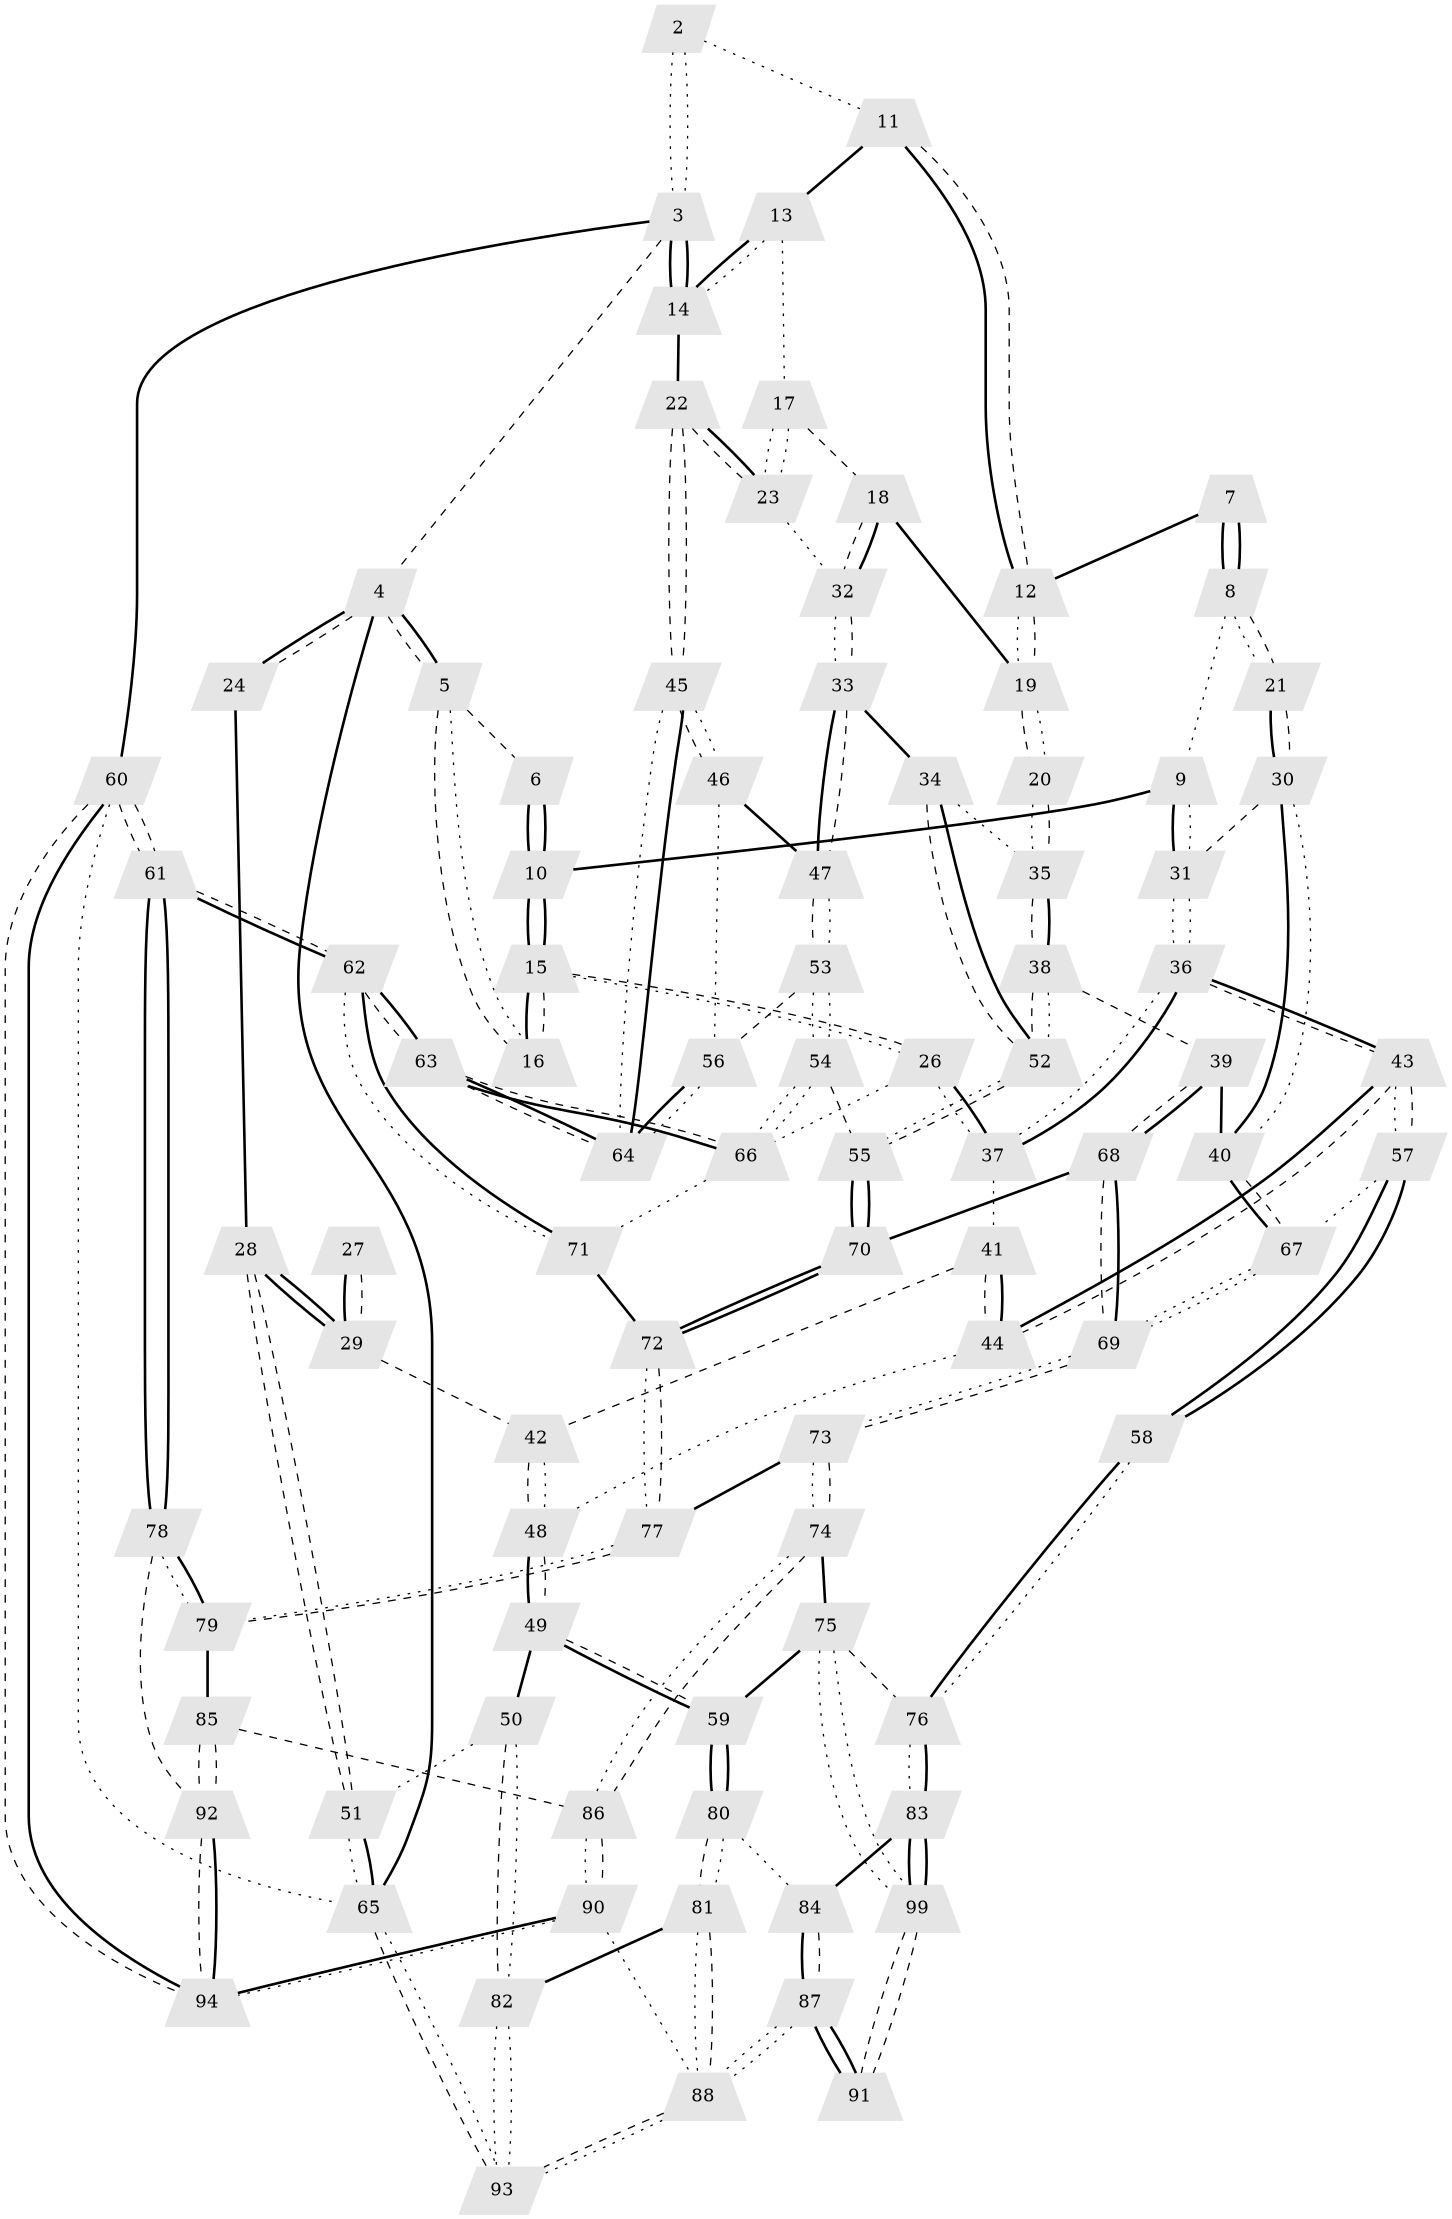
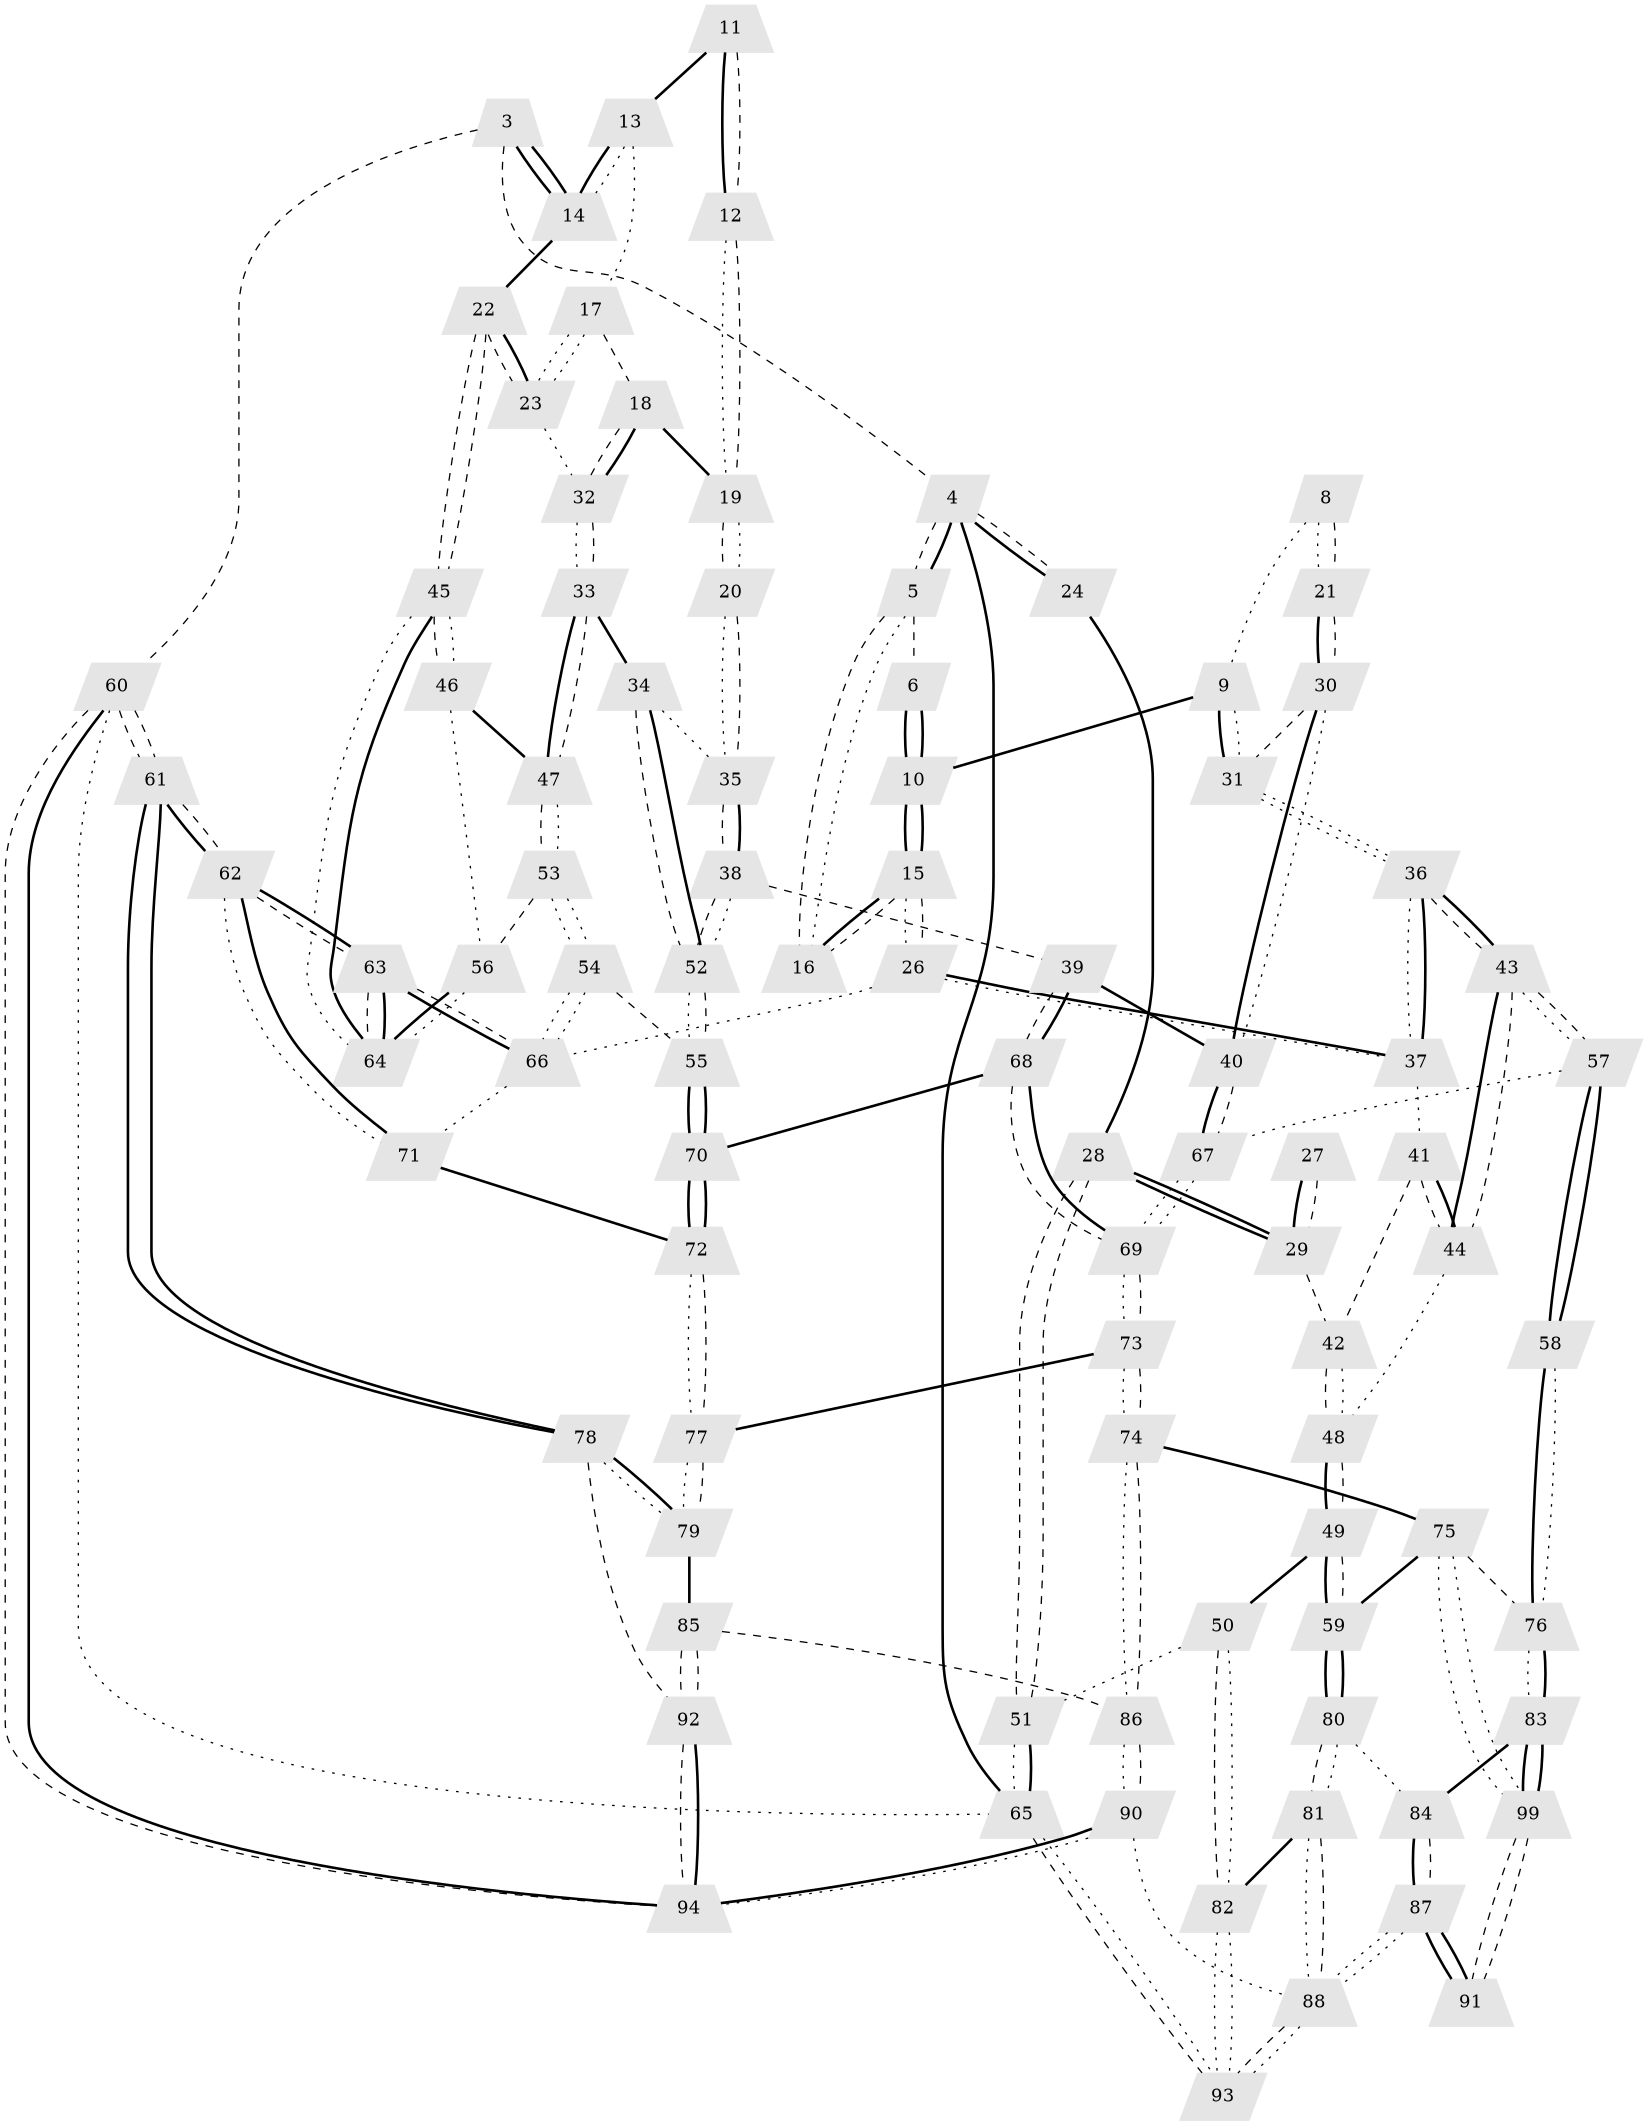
  graph {
    node [color=gray90 shape=parallelogram style=filled]
    edge [style=bold]
    3 [shape=trapezium]
-   2
    11 [shape=trapezium]
-   7 [shape=trapezium]
    8
    12 [shape=trapezium]
    4
    14 [shape=trapezium]
    60
    13 [shape=trapezium]
    5
    24
    65 [shape=trapezium]
    22 [shape=trapezium]
    61 [shape=trapezium]
    94 [shape=trapezium]
    6
    16 [shape=trapezium]
    28 [shape=trapezium]
    93
    10
    15 [shape=trapezium]
    9 [shape=trapezium]
    21
    19 [shape=trapezium]
    31
    30
    36
    26
    17 [shape=trapezium]
    20
    18 [shape=trapezium]
    23
    45
    37 [shape=trapezium]
    66 [shape=trapezium]
    32
    33
    35
    38 [shape=trapezium]
    40
    46
    64
    29
    51
    27 [shape=trapezium]
    41 [shape=trapezium]
    42 [shape=trapezium]
    48
    67
    43 [shape=trapezium]
    34 [shape=trapezium]
    47 [shape=trapezium]
    52 [shape=trapezium]
    53 [shape=trapezium]
    55 [shape=trapezium]
    39
    44 [shape=trapezium]
    57
    68
    70 [shape=trapezium]
    69
    49
    58
    56 [shape=trapezium]
    54 [shape=trapezium]
    50
    59
    82
    80
    71
    72 [shape=trapezium]
    76 [shape=trapezium]
    83
    81 [shape=trapezium]
    84 [shape=trapezium]
    62
    78
    63 [shape=trapezium]
    79
    92 [shape=trapezium]
    73
    77
    74
    75
    86 [shape=trapezium]
    n87 [label=99 shape=trapezium]
    90
    91 [shape=trapezium]
    85
    88 [shape=trapezium]
    87
    3 -- 4 [style=dashed]
    3 -- 14
    3 -- 14
-   3 -- 60
-   2 -- 3 [style=dotted]
-   2 -- 3 [style=dotted]
-   2 -- 11 [style=dotted]
+   3 -- 60 [style=dashed]
    11 -- 12
    11 -- 12 [style=dashed]
    11 -- 13
-   7 -- 8
-   7 -- 8
-   7 -- 12
    8 -- 9 [style=dotted]
    8 -- 21 [style=dotted]
    8 -- 21 [style=dashed]
    12 -- 19 [style=dotted]
    12 -- 19 [style=dashed]
    4 -- 5 [style=dashed]
    4 -- 5
    4 -- 24
    4 -- 24 [style=dashed]
    4 -- 65
    14 -- 22
    60 -- 65 [style=dotted]
    60 -- 61 [style=dashed]
    60 -- 61 [style=dashed]
    60 -- 94 [style=dashed]
    60 -- 94
    13 -- 14
    13 -- 14 [style=dotted]
    13 -- 17 [style=dotted]
    5 -- 6 [style=dashed]
    5 -- 16 [style=dashed]
    5 -- 16 [style=dotted]
    24 -- 28
    65 -- 93 [style=dashed]
    65 -- 93 [style=dotted]
    22 -- 23 [style=dashed]
    22 -- 23
    22 -- 45 [style=dashed]
    22 -- 45 [style=dashed]
    61 -- 62
    61 -- 62 [style=dashed]
    61 -- 78
    61 -- 78
    6 -- 10
    6 -- 10
    28 -- 29
    28 -- 29
    28 -- 51 [style=dashed]
    28 -- 51 [style=dashed]
    10 -- 15
    10 -- 15
    15 -- 16
    15 -- 16 [style=dashed]
    15 -- 26 [style=dotted]
    15 -- 26 [style=dashed]
    9 -- 10
    9 -- 31
    9 -- 31 [style=dotted]
    21 -- 30
    21 -- 30 [style=dashed]
    19 -- 20 [style=dashed]
    19 -- 20 [style=dotted]
    31 -- 36 [style=dotted]
    31 -- 36 [style=dotted]
    30 -- 31 [style=dashed]
    30 -- 40
    30 -- 40 [style=dotted]
    36 -- 37 [style=dotted]
    36 -- 37
    36 -- 43 [style=dashed]
    36 -- 43
    26 -- 37 [style=dotted]
    26 -- 37
    26 -- 66 [style=dotted]
    17 -- 18 [style=dashed]
    17 -- 23 [style=dotted]
    17 -- 23 [style=dotted]
    20 -- 35 [style=dotted]
    20 -- 35 [style=dashed]
    18 -- 19
    18 -- 32 [style=dashed]
    18 -- 32
    23 -- 32 [style=dotted]
    45 -- 46 [style=dashed]
    45 -- 46 [style=dotted]
    45 -- 64 [style=dotted]
    45 -- 64
    37 -- 41 [style=dotted]
    66 -- 71 [style=dotted]
    32 -- 33 [style=dotted]
    32 -- 33 [style=dashed]
    33 -- 34
    33 -- 47
    33 -- 47 [style=dashed]
    35 -- 38 [style=dashed]
    35 -- 38
    38 -- 52 [style=dashed]
    38 -- 52 [style=dotted]
    38 -- 39 [style=dashed]
    40 -- 67
    40 -- 67 [style=dashed]
    46 -- 47
    46 -- 56 [style=dotted]
    29 -- 42 [style=dashed]
    51 -- 65 [style=dotted]
    51 -- 65
    27 -- 29
    27 -- 29 [style=dashed]
    41 -- 42 [style=dashed]
    41 -- 44 [style=dashed]
    41 -- 44
    42 -- 48 [style=dashed]
    42 -- 48 [style=dotted]
    48 -- 49
    48 -- 49 [style=dashed]
    67 -- 69 [style=dotted]
    67 -- 69 [style=dotted]
    43 -- 44
    43 -- 44 [style=dashed]
    43 -- 57 [style=dotted]
    43 -- 57 [style=dashed]
    34 -- 35 [style=dotted]
    34 -- 52 [style=dashed]
    34 -- 52
    47 -- 53 [style=dashed]
    47 -- 53 [style=dotted]
    52 -- 55 [style=dotted]
    52 -- 55 [style=dashed]
    53 -- 56 [style=dashed]
    53 -- 54 [style=dotted]
    53 -- 54 [style=dotted]
    55 -- 70
    55 -- 70
    39 -- 40
    39 -- 68 [style=dashed]
    39 -- 68
    44 -- 48 [style=dotted]
    57 -- 67 [style=dotted]
    57 -- 58
    57 -- 58
    68 -- 70
    68 -- 69 [style=dashed]
    68 -- 69
    70 -- 72
    70 -- 72
    69 -- 73 [style=dotted]
    69 -- 73 [style=dashed]
    49 -- 50
    49 -- 59
    49 -- 59 [style=dashed]
    58 -- 76
    58 -- 76 [style=dotted]
    56 -- 64
    56 -- 64 [style=dotted]
    54 -- 66 [style=dotted]
    54 -- 66 [style=dotted]
    54 -- 55 [style=dashed]
    50 -- 51 [style=dotted]
    50 -- 82 [style=dashed]
    50 -- 82 [style=dotted]
    59 -- 80
    59 -- 80
    82 -- 93 [style=dotted]
    82 -- 93 [style=dotted]
    80 -- 81 [style=dashed]
    80 -- 81 [style=dotted]
    80 -- 84 [style=dotted]
    71 -- 72
    72 -- 77 [style=dotted]
    72 -- 77 [style=dashed]
    76 -- 83 [style=dotted]
    76 -- 83
    83 -- 84
    83 -- n87
    83 -- n87
    81 -- 82
    81 -- 88 [style=dotted]
    81 -- 88 [style=dashed]
    84 -- 87
    84 -- 87 [style=dashed]
    62 -- 71 [style=dotted]
    62 -- 71
    62 -- 63 [style=dashed]
    62 -- 63
    78 -- 79 [style=dotted]
    78 -- 79
    78 -- 92 [style=dashed]
    63 -- 66
    63 -- 66 [style=dashed]
    63 -- 64 [style=dashed]
    63 -- 64
    79 -- 85
    92 -- 94 [style=dashed]
    92 -- 94
    73 -- 77
    73 -- 74 [style=dotted]
    73 -- 74 [style=dashed]
    77 -- 79 [style=dotted]
    77 -- 79 [style=dashed]
    74 -- 75
    74 -- 86 [style=dotted]
    74 -- 86 [style=dashed]
    75 -- 59
    75 -- 76 [style=dashed]
    75 -- n87 [style=dotted]
    75 -- n87 [style=dotted]
    86 -- 90 [style=dotted]
    86 -- 90 [style=dashed]
    n87 -- 91 [style=dashed]
    n87 -- 91 [style=dashed]
    90 -- 94
    90 -- 94 [style=dotted]
    90 -- 88 [style=dotted]
    85 -- 92 [style=dashed]
    85 -- 92 [style=dashed]
    85 -- 86 [style=dashed]
    88 -- 93 [style=dashed]
    88 -- 93 [style=dotted]
    87 -- 91
    87 -- 91
    87 -- 88 [style=dotted]
    87 -- 88 [style=dotted]
  }
